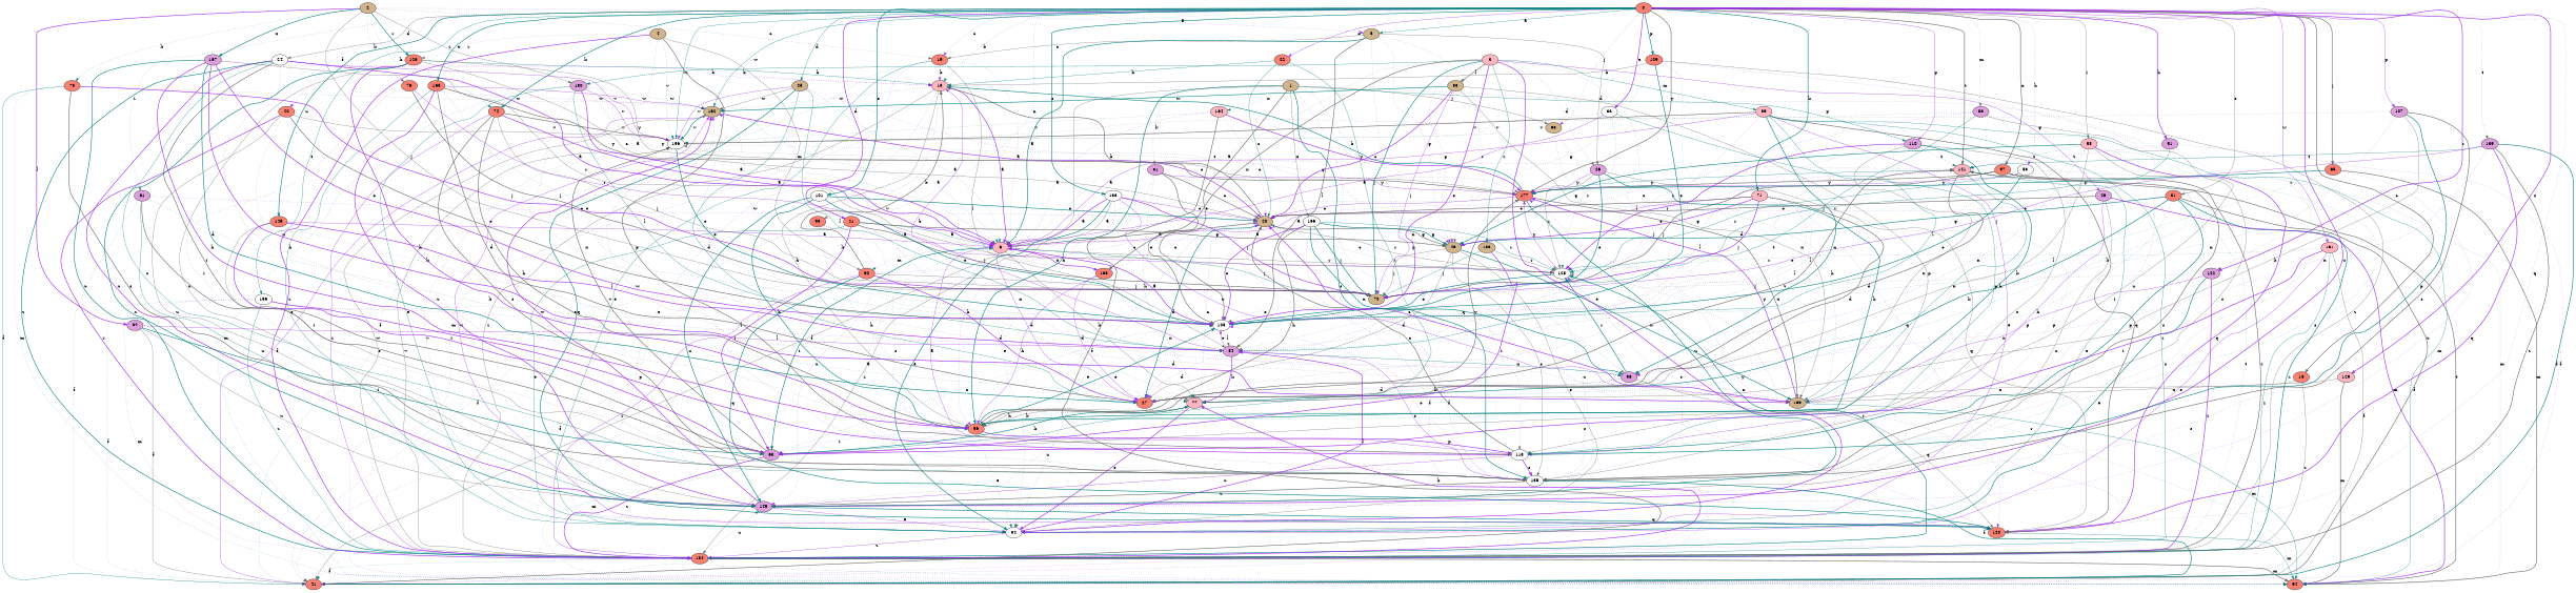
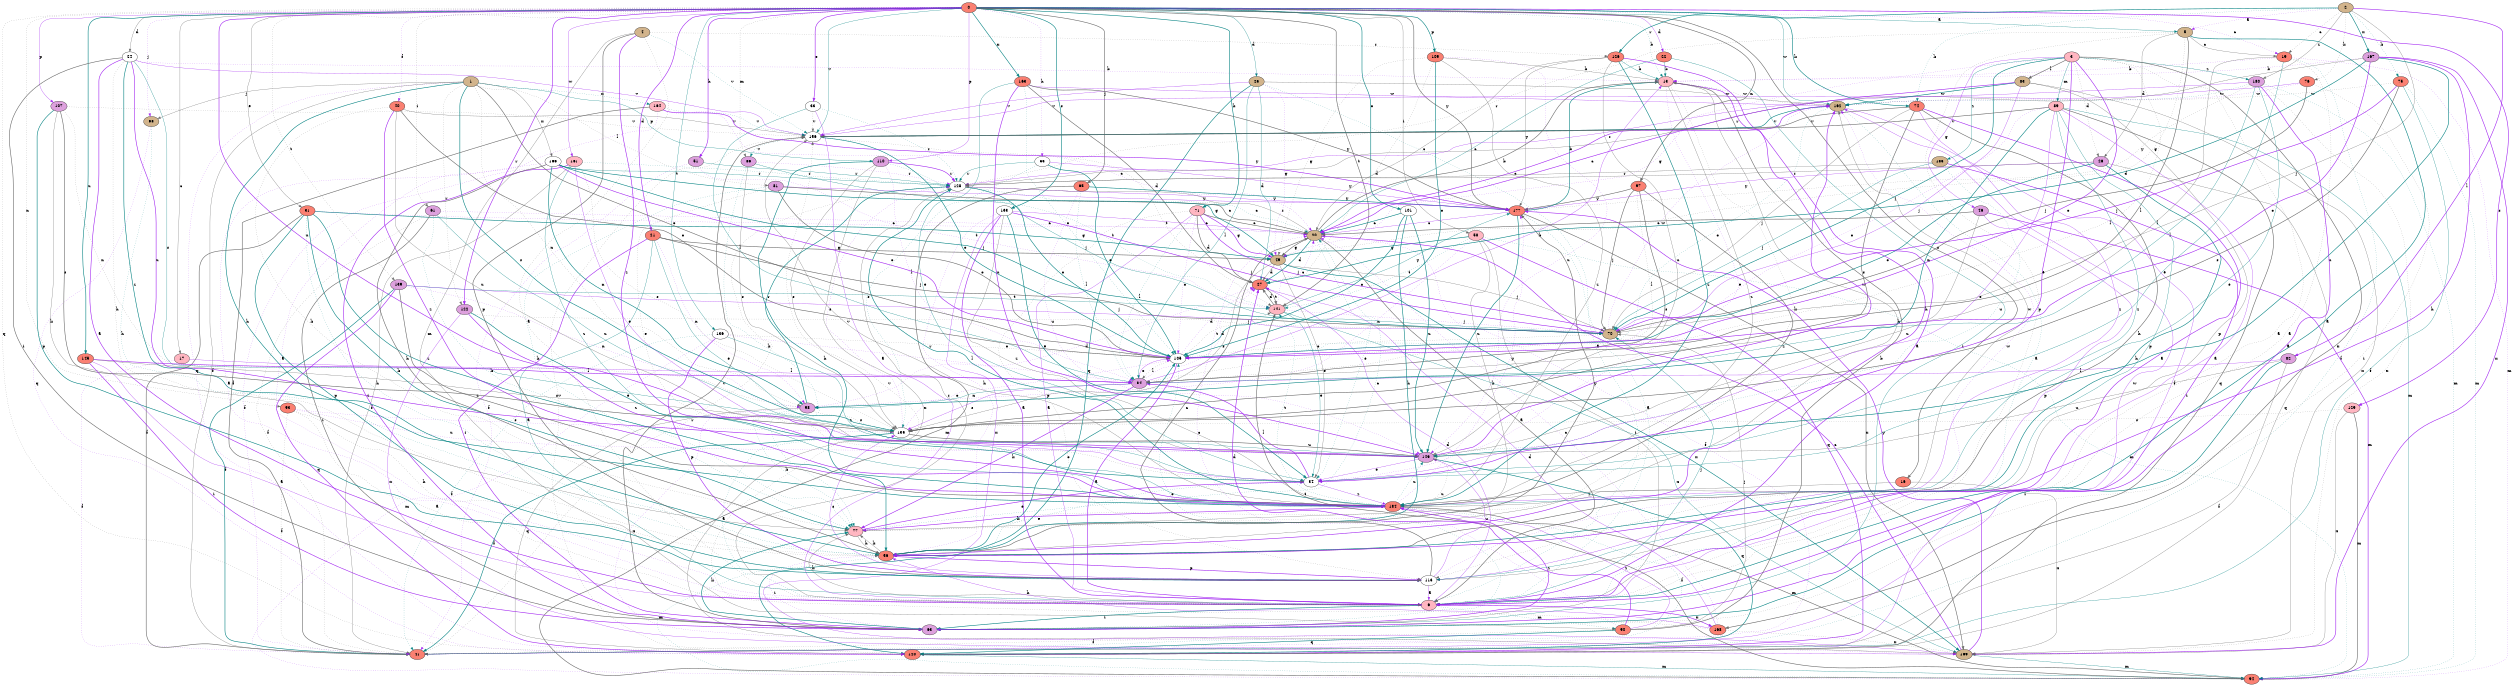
  strict digraph {
    node [fillcolor=salmon style=filled]
    edge [color=gray40 style=bold]
    5 [fillcolor=tan]
    0
    13 [fillcolor=lightpink]
    16
+   17 [fillcolor=lightpink]
    19
    21
    22
    24 [fillcolor=white]
    25 [fillcolor=tan]
    31
    33 [fillcolor=white]
    40
    51 [fillcolor=plum]
    53 [fillcolor=white]
    58 [fillcolor=lightpink]
    61 [fillcolor=plum]
    65
    68 [fillcolor=tan]
    71 [fillcolor=lightpink]
    74
    86 [fillcolor=plum]
    93
    97
    101 [fillcolor=white]
    107 [fillcolor=plum]
    109
    110 [fillcolor=plum]
    120
    122 [fillcolor=plum]
    129 [fillcolor=lightpink]
    133 [fillcolor=white]
    136 [fillcolor=white]
    139 [fillcolor=plum]
    141 [fillcolor=lightpink]
    145
    149 [fillcolor=plum]
    156 [fillcolor=white]
    161 [fillcolor=lightpink]
    162 [fillcolor=tan]
    163
    177
    6 [fillcolor=lightpink]
    26 [fillcolor=plum]
    49 [fillcolor=tan]
    84 [fillcolor=plum]
    113 [fillcolor=white]
    128 [fillcolor=white]
    56
    34 [fillcolor=white]
    184
    77 [fillcolor=lightpink]
    169 [fillcolor=tan]
    41
    n55 [label=94]
    98 [fillcolor=plum]
    70 [fillcolor=tan]
    63 [fillcolor=plum]
    20 [fillcolor=tan]
    135 [fillcolor=white]
    27
    105 [fillcolor=white]
    1 [fillcolor=tan]
    81 [fillcolor=plum]
    164 [fillcolor=lightpink]
    166 [fillcolor=white]
    2 [fillcolor=tan]
    75
    76
    82 [fillcolor=plum]
    126
    167 [fillcolor=plum]
    180 [fillcolor=plum]
    3 [fillcolor=lightpink]
    46 [fillcolor=plum]
    83 [fillcolor=tan]
    89 [fillcolor=lightpink]
    168
    183 [fillcolor=tan]
    90
    4 [fillcolor=tan]
    5 -> 19 [label=c style=solid]
    5 -> 6 [color=teal label=a]
    5 -> 26 [label=d style=solid]
    5 -> 49 [label=g style=dotted]
    5 -> 84 [label=l]
    5 -> 113 [label=p style=dotted]
    5 -> 128 [label=r style=dotted]
    0 -> 5 [color=teal label=a style=solid]
    0 -> 13 [color=teal label=b style=dotted]
    0 -> 16 [label=c]
+   0 -> 17 [label=c style=solid]
    0 -> 19 [color=purple label=c style=dotted]
    0 -> 21 [color=purple label=d]
    0 -> 22 [color=purple label=d style=solid]
    0 -> 24 [label=d style=solid]
    0 -> 25 [color=teal label=d style=solid]
    0 -> 31 [label=e style=solid]
    0 -> 33 [color=purple label=e]
    0 -> 40 [color=purple label=f style=dotted]
    0 -> 51 [color=purple label=h]
    0 -> 53 [color=purple label=h style=dotted]
    0 -> 58 [label=i style=solid]
    0 -> 61 [label=i style=dotted]
    0 -> 65 [label=j]
    0 -> 68 [color=purple label=j style=dotted]
    0 -> 71 [color=teal label=k]
    0 -> 74 [color=teal label=k]
    0 -> 86 [label=m style=dotted]
    0 -> 93 [label=n style=dotted]
    0 -> 97 [label=n]
    0 -> 101 [color=teal label=o]
    0 -> 107 [color=purple label=p style=solid]
    0 -> 109 [color=teal label=p]
    0 -> 110 [color=purple label=p style=solid]
    0 -> 120 [label=q style=dotted]
    0 -> 122 [color=purple label=r]
    0 -> 129 [color=purple label=s]
    0 -> 133 [color=teal label=s]
    0 -> 136 [color=teal label=t style=solid]
    0 -> 139 [label=t style=dotted]
    0 -> 141 [label=t]
    0 -> 145 [color=teal label=u]
    0 -> 149 [color=purple label=u]
    0 -> 156 [color=teal label=v style=solid]
    0 -> 161 [color=purple label=w style=solid]
    0 -> 162 [color=teal label=w style=solid]
    0 -> 163 [color=teal label=x]
    0 -> 177 [label=y]
    13 -> 162 [label=w style=dotted]
    13 -> 6 [color=purple label=a]
    13 -> 56 [label=h style=solid]
    13 -> 34 [color=purple label=e style=dotted]
    13 -> 184 [label=z style=solid]
    13 -> 77 [label=k style=dotted]
    16 -> 184 [label=z style=solid]
    16 -> 169 [label=x style=solid]
+   17 -> 84 [color=purple label=l style=solid]
+   17 -> 41 [color=purple label=f style=dotted]
    19 -> 13 [color=purple label=b style=dotted]
    19 -> 6 [label=a style=dotted]
    19 -> 84 [label=l style=solid]
    19 -> 34 [color=teal label=e style=solid]
    19 -> 41 [color=teal label=f style=dotted]
    19 -> n55 [color=purple label=m style=dotted]
    21 -> 6 [color=teal label=a style=solid]
    21 -> 49 [label=g]
    21 -> 34 [color=teal label=e style=solid]
    21 -> 98 [color=purple label=n style=dotted]
    21 -> 70 [label=j]
    21 -> 63 [color=purple label=i]
    22 -> 13 [color=teal label=b style=solid]
    22 -> 63 [color=teal label=i style=solid]
    22 -> 20 [color=teal label=c style=solid]
    24 -> 13 [color=purple label=b style=dotted]
    24 -> 149 [color=purple label=u]
    24 -> 156 [color=purple label=v style=solid]
    24 -> 6 [color=purple label=a]
    24 -> 56 [label=h style=dotted]
    24 -> 184 [color=teal label=z]
    24 -> 63 [label=i]
    24 -> 135 [color=teal label=s style=solid]
    25 -> 120 [color=teal label=q]
    25 -> 156 [color=purple label=v style=solid]
    25 -> 162 [label=w style=solid]
    25 -> 6 [color=teal label=a style=dotted]
    25 -> 49 [color=purple label=g style=dotted]
    25 -> 84 [color=teal label=l style=solid]
    25 -> 27 [color=teal label=d style=solid]
    31 -> 49 [color=teal label=g]
    31 -> 113 [color=teal label=p]
    31 -> 56 [color=teal label=h style=dotted]
    31 -> 184 [color=teal label=z]
    31 -> 77 [color=teal label=k]
    31 -> 41 [label=f]
    31 -> 20 [color=purple label=c style=dotted]
    33 -> 156 [label=v style=dotted]
    33 -> 6 [color=purple label=a style=solid]
    33 -> 84 [color=teal label=l style=solid]
    33 -> 128 [color=teal label=r style=dotted]
    40 -> 149 [label=u style=solid]
    40 -> 156 [label=v style=solid]
    40 -> 184 [color=purple label=z]
    40 -> 77 [label=k style=dotted]
    40 -> 105 [label=o]
    51 -> 141 [color=purple label=t style=dotted]
    51 -> 128 [color=teal label=r style=solid]
    51 -> 41 [color=purple label=f style=dotted]
    53 -> 177 [color=purple label=y style=solid]
    53 -> 128 [color=teal label=r style=solid]
    53 -> 135 [color=teal label=s style=dotted]
    53 -> 105 [color=teal label=o]
    58 -> 120 [color=purple label=q]
    58 -> 141 [color=teal label=t style=dotted]
    58 -> 49 [color=teal label=g]
    58 -> 77 [label=k style=solid]
    58 -> n55 [color=teal label=m style=dotted]
    58 -> 98 [color=purple label=n style=dotted]
    58 -> 63 [label=i style=solid]
    61 -> 149 [color=teal label=u style=solid]
    61 -> 77 [color=teal label=k style=dotted]
    61 -> 41 [label=f style=dotted]
    61 -> 63 [label=i]
    61 -> 20 [color=purple label=c style=dotted]
    65 -> 149 [color=purple label=u style=dotted]
    65 -> 177 [color=teal label=y]
    65 -> 84 [color=teal label=l style=dotted]
    65 -> n55 [label=m]
    68 -> 120 [color=purple label=q style=dotted]
    68 -> 56 [color=teal label=h style=dotted]
    71 -> 6 [color=purple label=a style=solid]
    71 -> 49 [color=purple label=g]
    71 -> 84 [color=teal label=l style=dotted]
    71 -> 113 [label=p style=dotted]
    71 -> 70 [color=purple label=j]
    71 -> 20 [label=c]
    71 -> 27 [label=d]
    71 -> 105 [color=purple label=o style=dotted]
    74 -> 156 [label=v]
    74 -> 6 [color=purple label=a]
    74 -> 56 [label=h]
    74 -> 184 [color=purple label=z style=solid]
    74 -> 70 [label=j style=solid]
    74 -> 135 [label=s]
-   86 -> 156 [color=teal label=v style=dotted]
+   156 -> 86 [color=teal label=v style=dotted]
    86 -> 128 [color=purple label=r style=dotted]
    86 -> 77 [color=teal label=k style=dotted]
    86 -> 70 [color=teal label=j style=solid]
    86 -> 135 [label=s style=solid]
    93 -> 149 [color=purple label=u style=dotted]
    93 -> 6 [label=a style=dotted]
    93 -> 56 [label=h style=dotted]
    93 -> 41 [label=f style=dotted]
    93 -> 135 [color=purple label=s style=dotted]
    97 -> 177 [label=y]
    97 -> 84 [label=l style=dotted]
    97 -> 184 [label=z]
    97 -> 70 [label=j]
    97 -> 135 [label=s]
    101 -> 149 [color=teal label=u]
    101 -> 56 [color=teal label=h]
    101 -> 20 [color=teal label=c]
    101 -> 105 [color=teal label=o]
    107 -> 156 [label=v style=dotted]
    107 -> 113 [color=teal label=p]
    107 -> 77 [label=k style=solid]
    107 -> 98 [label=n style=dotted]
    107 -> 135 [label=s]
    109 -> 13 [label=b style=solid]
    109 -> 149 [color=purple label=u style=dotted]
    109 -> 49 [label=g style=dotted]
    109 -> 184 [label=z style=solid]
    109 -> 27 [label=d style=dotted]
    109 -> 105 [color=teal label=o]
    110 -> 141 [color=teal label=t style=dotted]
    110 -> 84 [color=purple label=l style=dotted]
    110 -> 128 [color=purple label=r]
    110 -> 56 [color=teal label=h]
    110 -> 169 [label=x style=solid]
    110 -> 135 [label=s style=solid]
    120 -> 156 [label=v style=dotted]
    120 -> 162 [color=purple label=w style=solid]
    120 -> n55 [color=teal label=m style=solid]
    122 -> 34 [color=teal label=e]
    122 -> 184 [color=purple label=z]
    122 -> 169 [color=purple label=x style=solid]
    122 -> 70 [label=j style=dotted]
    129 -> 169 [label=x style=solid]
    129 -> n55 [label=m]
    129 -> 135 [label=s style=dotted]
    133 -> 6 [color=purple label=a]
    133 -> 56 [color=purple label=h style=dotted]
    133 -> 34 [color=teal label=e]
    133 -> 184 [label=z style=solid]
    133 -> 169 [color=purple label=x style=solid]
    133 -> 70 [color=purple label=j]
    133 -> 20 [color=purple label=c style=solid]
    136 -> 84 [color=purple label=l style=dotted]
    136 -> 113 [color=purple label=p]
    136 -> 184 [color=teal label=z style=solid]
    136 -> 41 [color=teal label=f style=dotted]
    136 -> n55 [color=purple label=m style=dotted]
    136 -> 105 [label=o style=dotted]
    139 -> 120 [color=purple label=q]
    139 -> 141 [color=teal label=t style=solid]
    139 -> 184 [label=z]
    139 -> 41 [color=teal label=f]
    139 -> 98 [color=purple label=n style=dotted]
    139 -> 70 [color=purple label=j style=solid]
    141 -> 177 [color=teal label=y style=solid]
    141 -> 34 [color=teal label=e style=solid]
    141 -> 169 [color=teal label=x style=solid]
    141 -> 70 [color=purple label=j style=dotted]
    141 -> 20 [color=purple label=c style=dotted]
    141 -> 27 [label=d]
    145 -> 6 [color=purple label=a style=solid]
    145 -> 84 [color=purple label=l]
    145 -> 63 [color=purple label=i]
    145 -> 135 [label=s style=solid]
    149 -> 120 [color=teal label=q]
    149 -> 162 [color=purple label=w]
    149 -> 34 [color=purple label=e style=solid]
    156 -> 141 [label=t style=dotted]
    156 -> 105 [color=teal label=o]
    161 -> 128 [color=teal label=r style=dotted]
    161 -> 34 [color=purple label=e style=solid]
    161 -> 184 [color=teal label=z style=solid]
    161 -> 41 [label=f style=solid]
    161 -> 63 [color=purple label=i]
    161 -> 135 [label=s style=dotted]
    162 -> 156 [color=teal label=v]
    162 -> 6 [color=teal label=a style=dotted]
    162 -> 41 [color=purple label=f style=solid]
    162 -> 20 [color=purple label=c]
    162 -> 105 [color=teal label=o style=dotted]
    163 -> 149 [color=purple label=u]
    163 -> 162 [color=purple label=w style=solid]
    163 -> 177 [label=y]
    163 -> 34 [color=teal label=e style=solid]
    163 -> 27 [label=d]
    163 -> 105 [color=teal label=o style=dotted]
    177 -> 13 [color=teal label=b]
    177 -> 149 [color=teal label=u]
    177 -> 6 [color=teal label=a style=dotted]
    177 -> 169 [label=x]
    177 -> 20 [color=purple label=c style=solid]
    6 -> 128 [label=r style=solid]
    6 -> 77 [label=k style=solid]
    6 -> 70 [color=teal label=j style=solid]
    6 -> 63 [color=teal label=i]
    6 -> 27 [color=purple label=d style=solid]
    6 -> 168 [color=purple label=x]
    6 -> 90 [color=teal label=m style=dotted]
    26 -> 120 [label=q style=solid]
    26 -> 177 [color=purple label=y style=solid]
    26 -> 128 [label=r style=solid]
    26 -> 56 [color=teal label=h]
    26 -> 105 [color=teal label=o]
    49 -> 34 [label=e style=solid]
    49 -> 169 [color=teal label=x]
    49 -> 70 [label=j style=solid]
    49 -> 135 [label=s style=solid]
    49 -> 27 [label=d style=solid]
    84 -> 13 [color=purple label=b style=solid]
    84 -> 77 [color=purple label=k]
    84 -> 98 [color=teal label=n style=solid]
    84 -> 135 [color=purple label=s style=solid]
    84 -> 27 [color=purple label=d style=dotted]
    84 -> 105 [color=purple label=o style=solid]
    113 -> 149 [color=purple label=u style=solid]
    113 -> 162 [color=purple label=w style=dotted]
    113 -> 6 [color=purple label=a style=solid]
    113 -> 20 [label=c]
-   113 -> 135 [color=purple label=s]
+   113 -> 135 [color=purple label=s style=solid]
    128 -> 177 [color=purple label=y style=solid]
    128 -> 20 [color=teal label=c style=dotted]
    128 -> 105 [color=teal label=o]
    56 -> 177 [label=y]
    56 -> 113 [color=purple label=p]
    56 -> 34 [color=teal label=e style=dotted]
    56 -> 77 [label=k style=solid]
    56 -> n55 [color=teal label=m style=dotted]
    56 -> 63 [color=purple label=i style=dotted]
    56 -> 105 [color=teal label=o]
    34 -> 84 [color=purple label=l]
    34 -> 184 [color=purple label=z style=solid]
    184 -> 141 [color=teal label=t style=dotted]
    184 -> 149 [color=teal label=u style=dotted]
    184 -> 156 [label=v style=solid]
    184 -> 162 [label=w style=solid]
    184 -> 177 [color=purple label=y style=dotted]
    184 -> 128 [color=teal label=r]
    184 -> 77 [color=purple label=k]
    184 -> 41 [color=teal label=f style=dotted]
    184 -> n55 [label=m]
    77 -> 149 [label=u style=dotted]
    77 -> 56 [label=h style=solid]
    77 -> 34 [color=purple label=e]
    77 -> 20 [color=teal label=c style=dotted]
    169 -> 177 [color=purple label=y]
    169 -> n55 [color=teal label=m style=solid]
    169 -> 20 [color=purple label=c]
    41 -> 128 [label=r style=dotted]
    n55 -> 141 [label=t]
    98 -> 120 [label=q style=solid]
    98 -> 128 [color=teal label=r]
    98 -> 77 [color=teal label=k style=dotted]
    98 -> 169 [color=purple label=x style=dotted]
    98 -> 135 [label=s style=dotted]
    98 -> 27 [color=purple label=d style=dotted]
    70 -> 162 [color=purple label=w style=dotted]
    70 -> 105 [label=o style=dotted]
    63 -> 156 [label=v]
    63 -> 184 [color=purple label=z]
    63 -> 77 [color=teal label=k]
    63 -> 105 [color=teal label=o style=dotted]
    20 -> 13 [label=b]
    20 -> 6 [label=a]
    20 -> 49 [label=g]
    20 -> 128 [label=r style=solid]
    20 -> 34 [color=teal label=e style=dotted]
    20 -> 41 [color=purple label=f style=dotted]
    20 -> 27 [color=teal label=d]
    135 -> 149 [label=u]
    135 -> 6 [color=teal label=a style=dotted]
    135 -> 128 [color=purple label=s style=dotted]
    135 -> 41 [color=teal label=f]
    135 -> 105 [color=purple label=o style=dotted]
    27 -> 141 [label=t]
    105 -> 141 [label=t style=dotted]
    105 -> 6 [color=purple label=a]
    105 -> 84 [label=l style=dotted]
    105 -> 27 [color=purple label=d style=dotted]
    1 -> 68 [label=j style=solid]
    1 -> 110 [color=teal label=p style=solid]
    1 -> 120 [color=purple label=q style=dotted]
    1 -> 122 [label=r style=dotted]
    1 -> 56 [color=teal label=h]
    1 -> 41 [label=f style=solid]
    1 -> 98 [label=n style=dotted]
    1 -> 135 [color=teal label=s]
    1 -> 105 [label=o]
    1 -> 81 [label=l style=dotted]
    1 -> 164 [color=teal label=x style=dotted]
    1 -> 166 [label=x style=solid]
    81 -> 177 [color=purple label=y style=solid]
    81 -> 34 [label=e style=dotted]
    81 -> 77 [color=teal label=k style=dotted]
    81 -> 20 [label=c]
    81 -> 105 [label=o]
    164 -> 156 [color=teal label=v style=dotted]
    164 -> 177 [color=purple label=y]
    164 -> 6 [color=purple label=a style=dotted]
    164 -> 41 [label=f]
    164 -> 20 [color=purple label=c style=dotted]
    166 -> 6 [color=purple label=a style=dotted]
    166 -> 49 [color=teal label=g]
    166 -> 128 [color=teal label=r style=solid]
    166 -> 56 [label=h]
    166 -> 41 [color=purple label=f style=dotted]
    166 -> 98 [color=teal label=n]
    166 -> 70 [color=teal label=j]
    166 -> 105 [color=purple label=o]
    2 -> 5 [color=purple label=a style=dotted]
    2 -> 19 [label=c style=dotted]
    2 -> 74 [color=teal label=k style=dotted]
    2 -> 70 [label=j style=solid]
    2 -> 75 [color=teal label=k style=dotted]
    2 -> 76 [label=k style=dotted]
    2 -> 82 [color=purple label=l]
    2 -> 126 [color=teal label=r]
    2 -> 167 [color=teal label=x]
    2 -> 180 [label=z style=solid]
    75 -> 162 [label=w style=dotted]
    75 -> 41 [color=teal label=f style=solid]
    75 -> n55 [color=teal label=m style=dotted]
    75 -> 70 [color=purple label=j]
    75 -> 135 [label=s]
    76 -> 162 [color=purple label=w style=dotted]
    76 -> 128 [color=purple label=r style=solid]
    76 -> 70 [label=j]
    76 -> 63 [label=i style=dotted]
    82 -> 149 [label=u style=solid]
    82 -> 84 [color=purple label=l style=solid]
    82 -> 41 [label=f style=solid]
    82 -> 63 [color=teal label=i]
    126 -> 13 [color=teal label=b style=solid]
    126 -> 149 [label=u style=solid]
    126 -> 177 [label=y style=solid]
    126 -> 56 [color=purple label=h]
    126 -> 184 [color=teal label=z]
    126 -> 20 [label=c style=solid]
    167 -> 13 [color=purple label=b style=dotted]
    167 -> 149 [color=teal label=u]
    167 -> 128 [label=r style=solid]
    167 -> 56 [color=purple label=h]
    167 -> 169 [color=purple label=x]
    167 -> 27 [color=teal label=d]
    167 -> 105 [color=purple label=o]
    180 -> 156 [color=purple label=v style=solid]
    180 -> 162 [color=teal label=w style=dotted]
    180 -> 177 [label=y style=dotted]
    180 -> 6 [color=purple label=a]
    180 -> 84 [color=teal label=l style=solid]
    180 -> 34 [color=teal label=e style=solid]
    180 -> 169 [label=x style=dotted]
    180 -> n55 [color=teal label=m style=dotted]
    3 -> 6 [label=a style=dotted]
    3 -> 26 [label=d style=dotted]
    3 -> 49 [color=purple label=g style=dotted]
    3 -> 84 [label=l style=dotted]
    3 -> 34 [color=purple label=e]
    3 -> 70 [color=teal label=j]
    3 -> 105 [color=purple label=o]
    3 -> 180 [color=teal label=z style=solid]
    3 -> 46 [color=purple label=g style=solid]
    3 -> 83 [label=l]
    3 -> 89 [color=teal label=m style=solid]
    3 -> 168 [label=x]
    3 -> 183 [color=teal label=z style=solid]
    46 -> 149 [label=u style=solid]
    46 -> 113 [color=purple label=p style=solid]
    46 -> n55 [color=purple label=m]
    46 -> 20 [label=c]
    83 -> 162 [color=teal label=w]
    83 -> 113 [label=p style=solid]
    83 -> 169 [label=x style=solid]
    83 -> 70 [color=purple label=j style=solid]
    83 -> 20 [color=purple label=c]
    89 -> 120 [label=q]
    89 -> 156 [label=v]
    89 -> 6 [color=purple label=a style=solid]
    89 -> 113 [color=teal label=p style=solid]
    89 -> 34 [color=purple label=e style=solid]
    89 -> 184 [color=teal label=z style=solid]
    89 -> n55 [color=teal label=m style=solid]
    89 -> 98 [color=teal label=n]
    89 -> 105 [color=purple label=o style=dotted]
    168 -> 156 [label=v style=dotted]
    168 -> 56 [color=purple label=h style=solid]
    168 -> 169 [label=x style=dotted]
    168 -> 20 [color=purple label=c style=dotted]
    168 -> 27 [color=purple label=d style=solid]
    183 -> 149 [color=teal label=u style=dotted]
    183 -> 128 [label=r style=solid]
    183 -> 70 [color=teal label=j style=solid]
    183 -> 63 [color=purple label=i]
    90 -> 13 [label=b]
    90 -> 120 [color=teal label=q]
    90 -> 184 [color=purple label=z style=solid]
    90 -> 41 [label=f style=dotted]
    90 -> 70 [label=j style=solid]
    90 -> 20 [color=purple label=c style=dotted]
    90 -> 27 [color=purple label=d]
    4 -> 156 [color=teal label=v style=dotted]
    4 -> 6 [label=a style=dotted]
    4 -> 113 [label=p]
    4 -> 184 [color=purple label=z]
    4 -> 126 [label=r style=dotted]
    4 -> 90 [label=m style=solid]
  }
